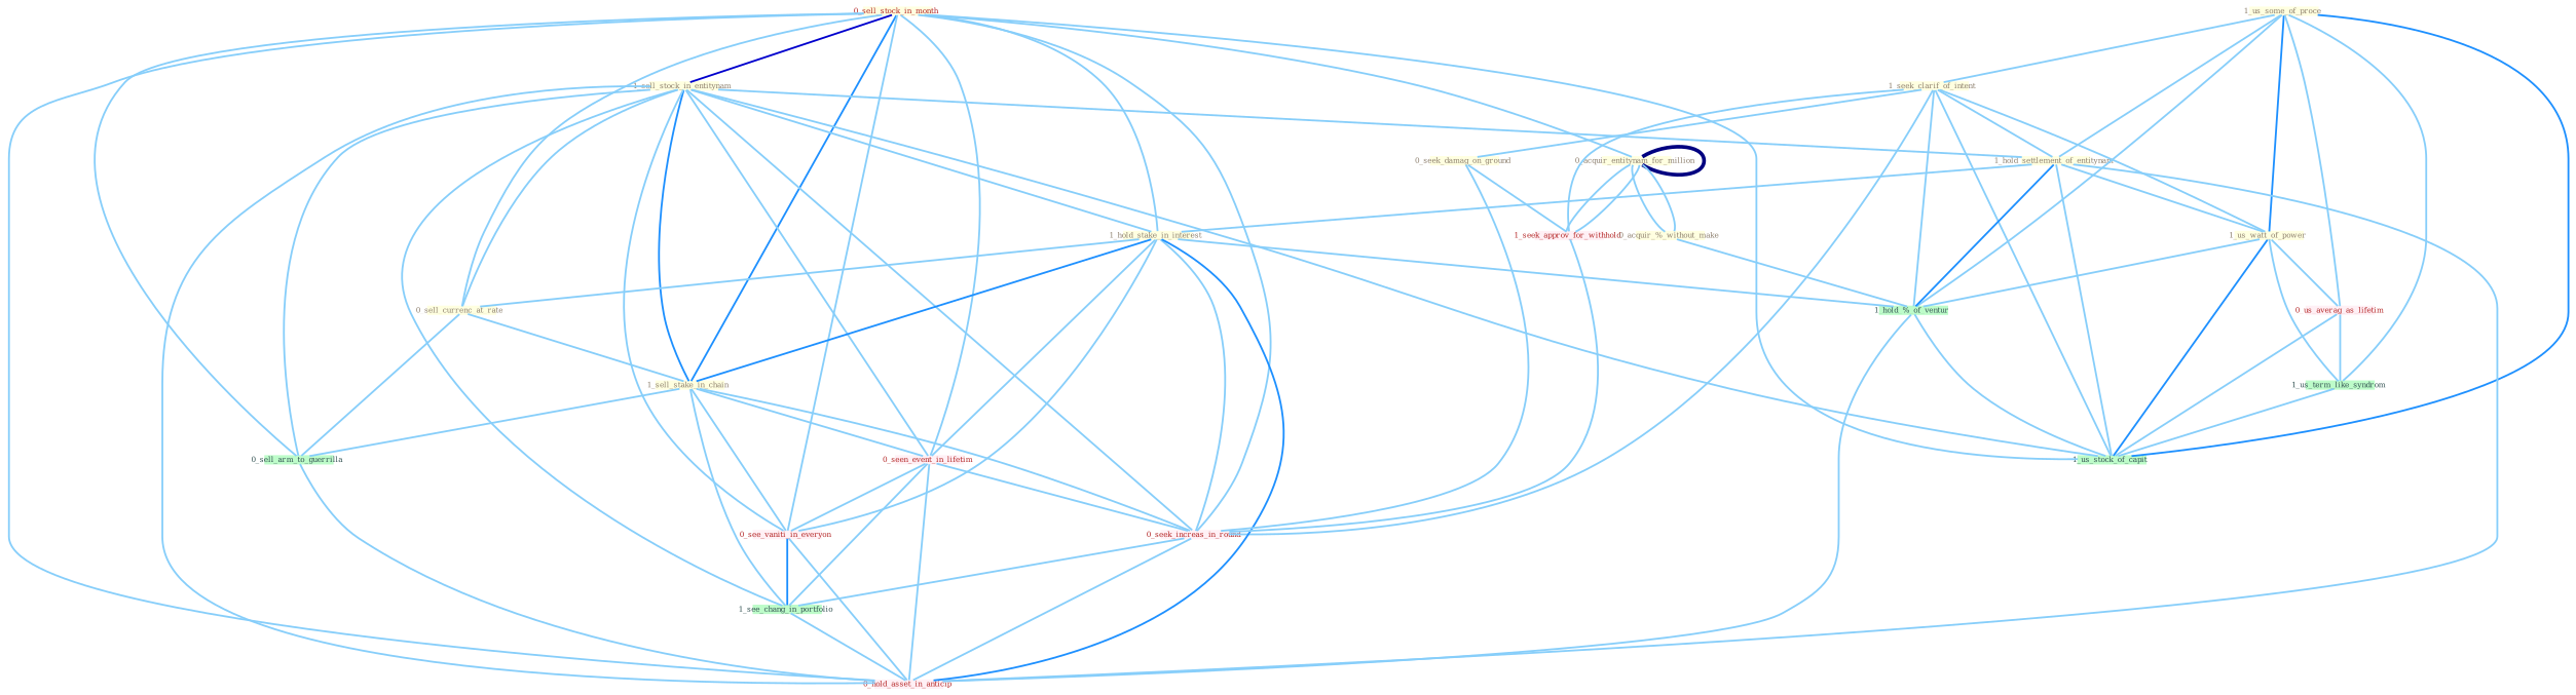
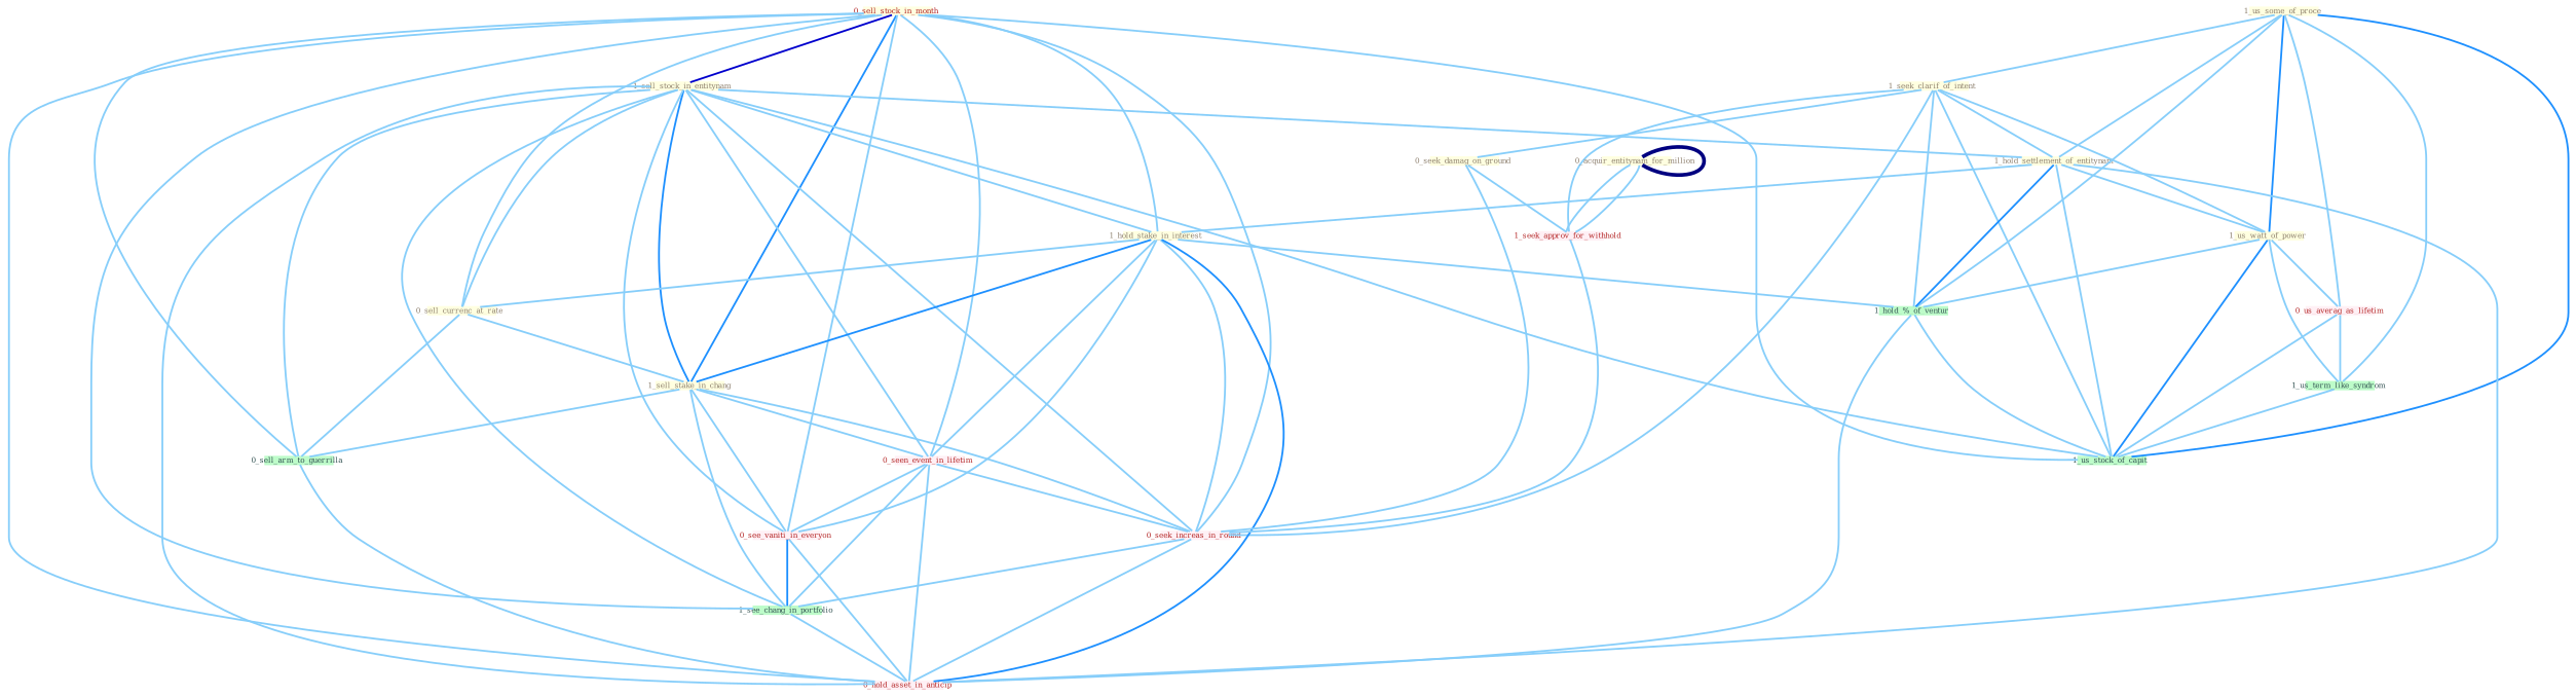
  graph {
    node [color="#ffffe0" fixedsize=true fontcolor="#8b7d6b" fontsize=4 shape=polygon style=filled]
    edge [color="#87cefa" w=1]
    "0_sell_stock_in_month " [fontcolor="#b22222" height=.06 width=.5]
    "1_sell_stock_in_entitynam " [height=.06 width=.5]
    "1_us_some_of_proce " [height=.06 width=.5]
    "1_seek_clarif_of_intent " [height=.06 width=.5]
    "1_hold_settlement_of_entitynam " [height=.06 width=.5]
    "0_sell_currenc_at_rate " [height=.06 width=.5]
    "1_us_watt_of_power " [height=.06 width=.5]
-   "1_sell_stake_in_chain " [height=.06 width=.5]
+   "1_sell_stake_in_chain " [height=.06 width=.5 label="1_sell_stake_in_chang"]
    "0_acquir_entitynam_for_million " [height=.06 width=.5]
    "1_hold_stake_in_interest " [height=.06 width=.5]
-   "0_acquir_%_without_make " [height=.06 width=.5]
    "0_seek_damag_on_ground " [height=.06 width=.5]
    "0_seen_event_in_lifetim " [color="#fff0f5" fontcolor="#b22222" height=.06 width=.5]
    n14 [color="#fff0f5" fontcolor="#b22222" height=.06 label="0_us_averag_as_lifetim" width=.5]
    "1_seek_approv_for_withhold " [color="#fff0f5" fontcolor="#b22222" height=.06 width=.5]
    "0_see_vaniti_in_everyon " [color="#fff0f5" fontcolor="#b22222" height=.06 width=.5]
    "0_seek_increas_in_round " [color="#fff0f5" fontcolor="#b22222" height=.06 width=.5]
    "0_hold_asset_in_anticip " [color="#fff0f5" fontcolor="#b22222" height=.06 width=.5]
    "0_sell_arm_to_guerrilla " [color="#BDFCC9" fontcolor="#2f4f4f" height=.06 width=.5]
    "1_us_stock_of_capit " [color="#BDFCC9" fontcolor="#2f4f4f" height=.06 width=.5]
    "1_see_chang_in_portfolio " [color="#BDFCC9" fontcolor="#2f4f4f" height=.06 width=.5]
    "1_us_term_like_syndrom " [color="#BDFCC9" fontcolor="#2f4f4f" height=.06 width=.5]
    "1_hold_%_of_ventur " [color="#BDFCC9" fontcolor="#2f4f4f" height=.06 width=.5]
    subgraph sub_1 {
      "0_sell_stock_in_month "
      "1_sell_stock_in_entitynam "
      "1_us_some_of_proce "
      "1_seek_clarif_of_intent "
      "1_hold_settlement_of_entitynam "
      "0_sell_currenc_at_rate "
      "1_us_watt_of_power "
      "1_sell_stake_in_chain "
      "0_acquir_entitynam_for_million "
      "1_hold_stake_in_interest "
-     "0_acquir_%_without_make "
      "0_seek_damag_on_ground "
    }
    subgraph sub_2 {
      "0_seen_event_in_lifetim "
      n14
      "1_seek_approv_for_withhold "
      "0_see_vaniti_in_everyon "
      "0_seek_increas_in_round "
      "0_hold_asset_in_anticip "
    }
    "0_sell_stock_in_month " -- "1_sell_stock_in_entitynam " [color="#0000cd" w=3]
    "0_sell_stock_in_month " -- "0_sell_currenc_at_rate "
    "0_sell_stock_in_month " -- "1_sell_stake_in_chain " [color="#1e90ff" w=2]
    "0_sell_stock_in_month " -- "1_hold_stake_in_interest "
    "0_sell_stock_in_month " -- "0_seen_event_in_lifetim "
    "0_sell_stock_in_month " -- "0_see_vaniti_in_everyon "
    "0_sell_stock_in_month " -- "0_seek_increas_in_round "
    "0_sell_stock_in_month " -- "0_hold_asset_in_anticip "
    "0_sell_stock_in_month " -- "0_sell_arm_to_guerrilla "
    "0_sell_stock_in_month " -- "1_us_stock_of_capit "
-   "0_sell_stock_in_month " -- "0_acquir_entitynam_for_million "
+   "0_sell_stock_in_month " -- "1_see_chang_in_portfolio "
    "1_sell_stock_in_entitynam " -- "1_hold_settlement_of_entitynam "
    "1_sell_stock_in_entitynam " -- "0_sell_currenc_at_rate "
    "1_sell_stock_in_entitynam " -- "1_sell_stake_in_chain " [color="#1e90ff" w=2]
    "1_sell_stock_in_entitynam " -- "1_hold_stake_in_interest "
    "1_sell_stock_in_entitynam " -- "0_seen_event_in_lifetim "
    "1_sell_stock_in_entitynam " -- "0_see_vaniti_in_everyon "
    "1_sell_stock_in_entitynam " -- "0_seek_increas_in_round "
    "1_sell_stock_in_entitynam " -- "0_hold_asset_in_anticip "
    "1_sell_stock_in_entitynam " -- "0_sell_arm_to_guerrilla "
    "1_sell_stock_in_entitynam " -- "1_us_stock_of_capit "
    "1_sell_stock_in_entitynam " -- "1_see_chang_in_portfolio "
    "1_us_some_of_proce " -- "1_seek_clarif_of_intent "
    "1_us_some_of_proce " -- "1_hold_settlement_of_entitynam "
    "1_us_some_of_proce " -- "1_us_watt_of_power " [color="#1e90ff" w=2]
    "1_us_some_of_proce " -- n14
    "1_us_some_of_proce " -- "1_us_stock_of_capit " [color="#1e90ff" w=2]
    "1_us_some_of_proce " -- "1_us_term_like_syndrom "
    "1_us_some_of_proce " -- "1_hold_%_of_ventur "
    "1_seek_clarif_of_intent " -- "1_hold_settlement_of_entitynam "
    "1_seek_clarif_of_intent " -- "1_us_watt_of_power "
    "1_seek_clarif_of_intent " -- "0_seek_damag_on_ground "
    "1_seek_clarif_of_intent " -- "1_seek_approv_for_withhold "
    "1_seek_clarif_of_intent " -- "0_seek_increas_in_round "
    "1_seek_clarif_of_intent " -- "1_us_stock_of_capit "
    "1_seek_clarif_of_intent " -- "1_hold_%_of_ventur "
    "1_hold_settlement_of_entitynam " -- "1_us_watt_of_power "
    "1_hold_settlement_of_entitynam " -- "1_hold_stake_in_interest "
    "1_hold_settlement_of_entitynam " -- "0_hold_asset_in_anticip "
    "1_hold_settlement_of_entitynam " -- "1_us_stock_of_capit "
    "1_hold_settlement_of_entitynam " -- "1_hold_%_of_ventur " [color="#1e90ff" w=2]
    "0_sell_currenc_at_rate " -- "1_sell_stake_in_chain "
    "0_sell_currenc_at_rate " -- "0_sell_arm_to_guerrilla "
    "1_us_watt_of_power " -- n14
    "1_us_watt_of_power " -- "1_us_stock_of_capit " [color="#1e90ff" w=2]
    "1_us_watt_of_power " -- "1_us_term_like_syndrom "
    "1_us_watt_of_power " -- "1_hold_%_of_ventur "
    "1_sell_stake_in_chain " -- "1_hold_stake_in_interest " [color="#1e90ff" w=2]
    "1_sell_stake_in_chain " -- "0_seen_event_in_lifetim "
    "1_sell_stake_in_chain " -- "0_see_vaniti_in_everyon "
    "1_sell_stake_in_chain " -- "0_seek_increas_in_round "
    "1_sell_stake_in_chain " -- "0_sell_arm_to_guerrilla "
    "1_sell_stake_in_chain " -- "1_see_chang_in_portfolio "
    "0_acquir_entitynam_for_million " -- "0_acquir_entitynam_for_million " [color="#000080" style=bold w=4]
-   "0_acquir_entitynam_for_million " -- "0_acquir_%_without_make "
    "0_acquir_entitynam_for_million " -- "1_seek_approv_for_withhold "
    "0_acquir_entitynam_for_million " -- "1_seek_approv_for_withhold "
    "1_hold_stake_in_interest " -- "0_sell_currenc_at_rate "
    "1_hold_stake_in_interest " -- "0_seen_event_in_lifetim "
    "1_hold_stake_in_interest " -- "0_see_vaniti_in_everyon "
    "1_hold_stake_in_interest " -- "0_seek_increas_in_round "
    "1_hold_stake_in_interest " -- "0_hold_asset_in_anticip " [color="#1e90ff" w=2]
    "1_hold_stake_in_interest " -- "1_hold_%_of_ventur "
-   "0_acquir_%_without_make " -- "0_acquir_entitynam_for_million "
-   "0_acquir_%_without_make " -- "1_hold_%_of_ventur "
    "0_seek_damag_on_ground " -- "1_seek_approv_for_withhold "
    "0_seek_damag_on_ground " -- "0_seek_increas_in_round "
    "0_seen_event_in_lifetim " -- "0_see_vaniti_in_everyon "
    "0_seen_event_in_lifetim " -- "0_seek_increas_in_round "
    "0_seen_event_in_lifetim " -- "0_hold_asset_in_anticip "
    "0_seen_event_in_lifetim " -- "1_see_chang_in_portfolio "
    n14 -- "1_us_stock_of_capit "
    n14 -- "1_us_term_like_syndrom "
    "1_seek_approv_for_withhold " -- "0_seek_increas_in_round "
    "0_see_vaniti_in_everyon " -- "0_hold_asset_in_anticip "
    "0_see_vaniti_in_everyon " -- "1_see_chang_in_portfolio " [color="#1e90ff" w=2]
    "0_seek_increas_in_round " -- "0_hold_asset_in_anticip "
    "0_seek_increas_in_round " -- "1_see_chang_in_portfolio "
    "0_sell_arm_to_guerrilla " -- "0_hold_asset_in_anticip "
    "1_see_chang_in_portfolio " -- "0_hold_asset_in_anticip "
    "1_us_term_like_syndrom " -- "1_us_stock_of_capit "
    "1_hold_%_of_ventur " -- "0_hold_asset_in_anticip "
    "1_hold_%_of_ventur " -- "1_us_stock_of_capit "
  }
